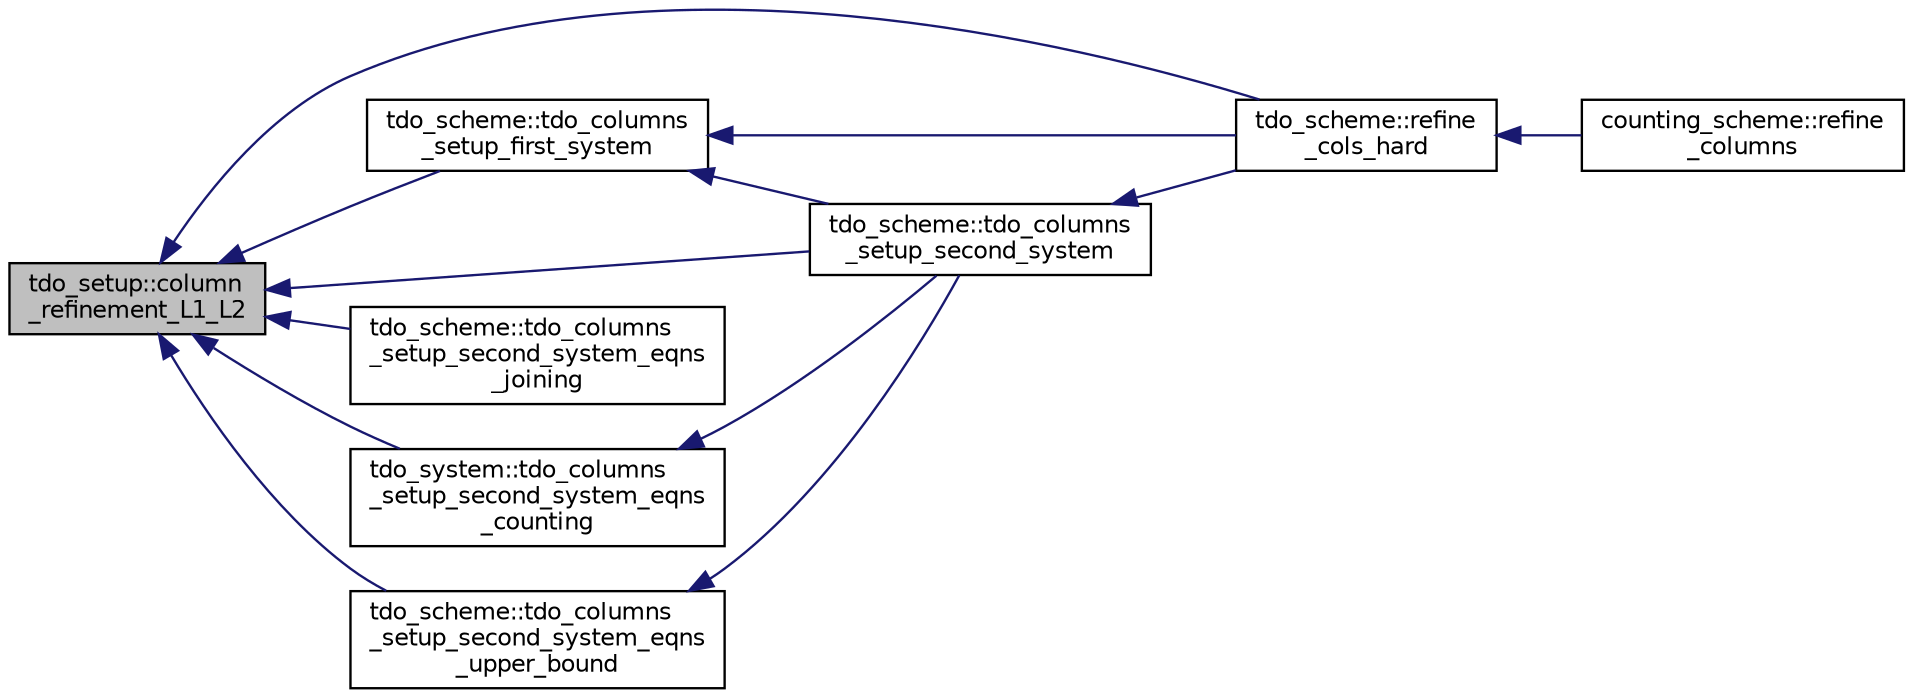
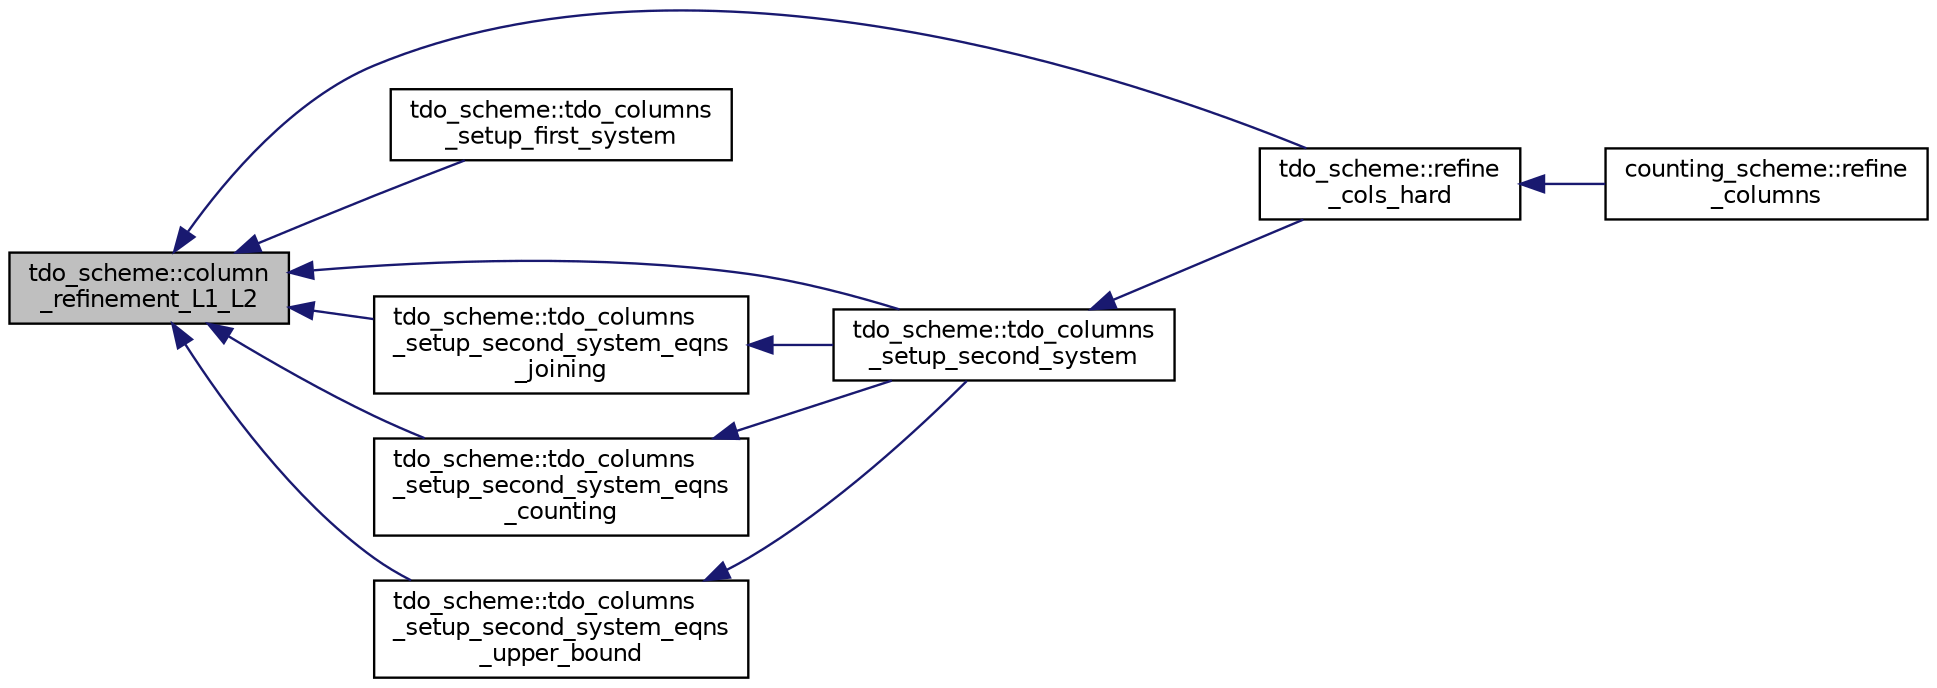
  digraph {
    rankdir=LR
    node [color=black fillcolor=white fontname=Helvetica fontsize=10 shape=record style=filled]
    edge [color=midnightblue dir=back fontname=Helvetica fontsize=10 labelfontname=Helvetica labelfontsize=10 style=solid]
-   n1 [fillcolor=grey75 fontcolor=black height=0.2 label="tdo_setup::column\l_refinement_L1_L2" width=0.4]
+   n1 [fillcolor=grey75 fontcolor=black height=0.2 label="tdo_scheme::column\l_refinement_L1_L2" width=0.4]
    n2 [height=0.2 label="tdo_scheme::refine\l_cols_hard" width=0.4]
    n3 [height=0.2 label="tdo_scheme::tdo_columns\l_setup_first_system" width=0.4]
    n4 [height=0.2 label="tdo_scheme::tdo_columns\l_setup_second_system" width=0.4]
    n5 [height=0.2 label="tdo_scheme::tdo_columns\l_setup_second_system_eqns\l_joining" width=0.4]
-   n6 [height=0.2 label="tdo_system::tdo_columns\l_setup_second_system_eqns\l_counting" width=0.4]
+   n6 [height=0.2 label="tdo_scheme::tdo_columns\l_setup_second_system_eqns\l_counting" width=0.4]
    n7 [height=0.2 label="tdo_scheme::tdo_columns\l_setup_second_system_eqns\l_upper_bound" width=0.4]
    n8 [height=0.2 label="counting_scheme::refine\l_columns" width=0.4]
    n1 -> n2
    n1 -> n3
    n1 -> n4
    n1 -> n5
    n1 -> n6
    n1 -> n7
    n2 -> n8
-   n3 -> n2
    n4 -> n2
-   n3 -> n4
+   n5 -> n4
    n6 -> n4
    n7 -> n4
  }
